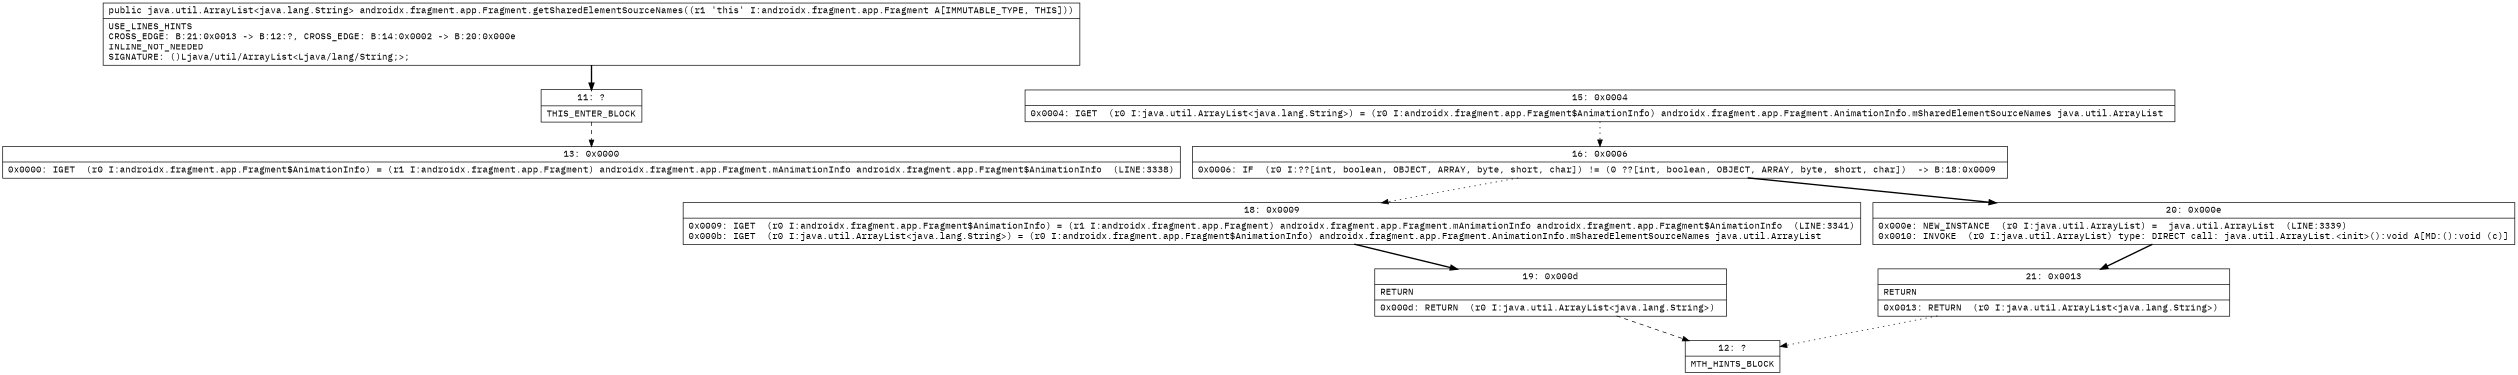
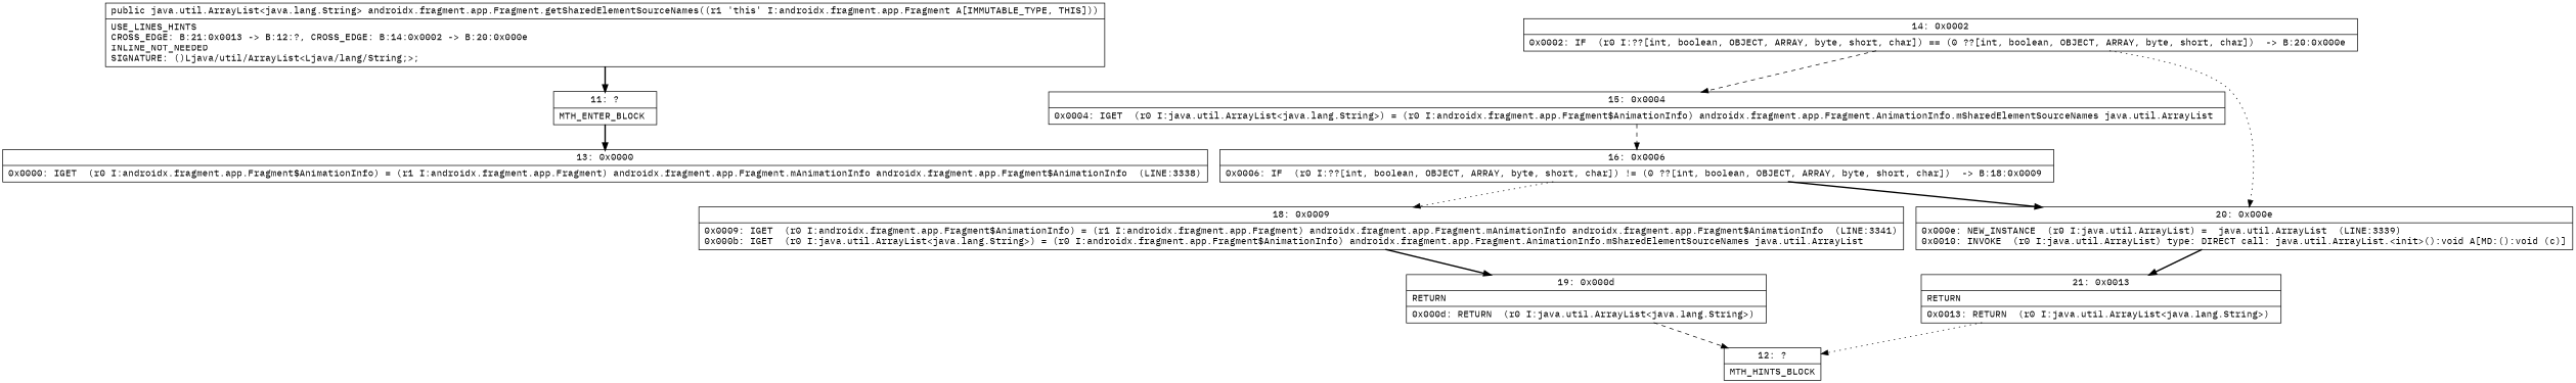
  digraph {
    fontname="IBM Plex Mono"
    node [fontname="IBM Plex Mono" shape=record]
    edge [fontname="IBM Plex Mono" style=bold]
-   n1 [label="{11\:\ ?|THIS_ENTER_BLOCK\l}"]
+   n1 [label="{11\:\ ?|MTH_ENTER_BLOCK\l}"]
    n2 [label="{13\:\ 0x0000|0x0000: IGET  (r0 I:androidx.fragment.app.Fragment$AnimationInfo) = (r1 I:androidx.fragment.app.Fragment) androidx.fragment.app.Fragment.mAnimationInfo androidx.fragment.app.Fragment$AnimationInfo  (LINE:3338)\l}"]
+   n3 [label="{14\:\ 0x0002|0x0002: IF  (r0 I:??[int, boolean, OBJECT, ARRAY, byte, short, char]) == (0 ??[int, boolean, OBJECT, ARRAY, byte, short, char])  \-\> B:20:0x000e \l}"]
    n4 [label="{15\:\ 0x0004|0x0004: IGET  (r0 I:java.util.ArrayList\<java.lang.String\>) = (r0 I:androidx.fragment.app.Fragment$AnimationInfo) androidx.fragment.app.Fragment.AnimationInfo.mSharedElementSourceNames java.util.ArrayList \l}"]
    n5 [label="{20\:\ 0x000e|0x000e: NEW_INSTANCE  (r0 I:java.util.ArrayList) =  java.util.ArrayList  (LINE:3339)\l0x0010: INVOKE  (r0 I:java.util.ArrayList) type: DIRECT call: java.util.ArrayList.\<init\>():void A[MD:():void (c)]\l}"]
    n6 [label="{16\:\ 0x0006|0x0006: IF  (r0 I:??[int, boolean, OBJECT, ARRAY, byte, short, char]) != (0 ??[int, boolean, OBJECT, ARRAY, byte, short, char])  \-\> B:18:0x0009 \l}"]
    n7 [label="{21\:\ 0x0013|RETURN\l|0x0013: RETURN  (r0 I:java.util.ArrayList\<java.lang.String\>) \l}"]
    n8 [label="{18\:\ 0x0009|0x0009: IGET  (r0 I:androidx.fragment.app.Fragment$AnimationInfo) = (r1 I:androidx.fragment.app.Fragment) androidx.fragment.app.Fragment.mAnimationInfo androidx.fragment.app.Fragment$AnimationInfo  (LINE:3341)\l0x000b: IGET  (r0 I:java.util.ArrayList\<java.lang.String\>) = (r0 I:androidx.fragment.app.Fragment$AnimationInfo) androidx.fragment.app.Fragment.AnimationInfo.mSharedElementSourceNames java.util.ArrayList \l}"]
    n9 [label="{19\:\ 0x000d|RETURN\l|0x000d: RETURN  (r0 I:java.util.ArrayList\<java.lang.String\>) \l}"]
    n10 [label="{12\:\ ?|MTH_HINTS_BLOCK\l}"]
    n11 [label="{public java.util.ArrayList\<java.lang.String\> androidx.fragment.app.Fragment.getSharedElementSourceNames((r1 'this' I:androidx.fragment.app.Fragment A[IMMUTABLE_TYPE, THIS]))  | USE_LINES_HINTS\lCROSS_EDGE: B:21:0x0013 \-\> B:12:?, CROSS_EDGE: B:14:0x0002 \-\> B:20:0x000e\lINLINE_NOT_NEEDED\lSIGNATURE: ()Ljava\/util\/ArrayList\<Ljava\/lang\/String;\>;\l}"]
-   n1 -> n2 [style=dashed]
-   n4 -> n6 [style=dotted]
+   n1 -> n2
+   n3 -> n4 [style=dashed]
+   n3 -> n5 [style=dotted]
+   n4 -> n6 [style=dashed]
    n5 -> n7
    n6 -> n5
    n6 -> n8 [style=dotted]
    n7 -> n10 [style=dotted]
    n8 -> n9
    n9 -> n10 [style=dashed]
    n11 -> n1
  }
